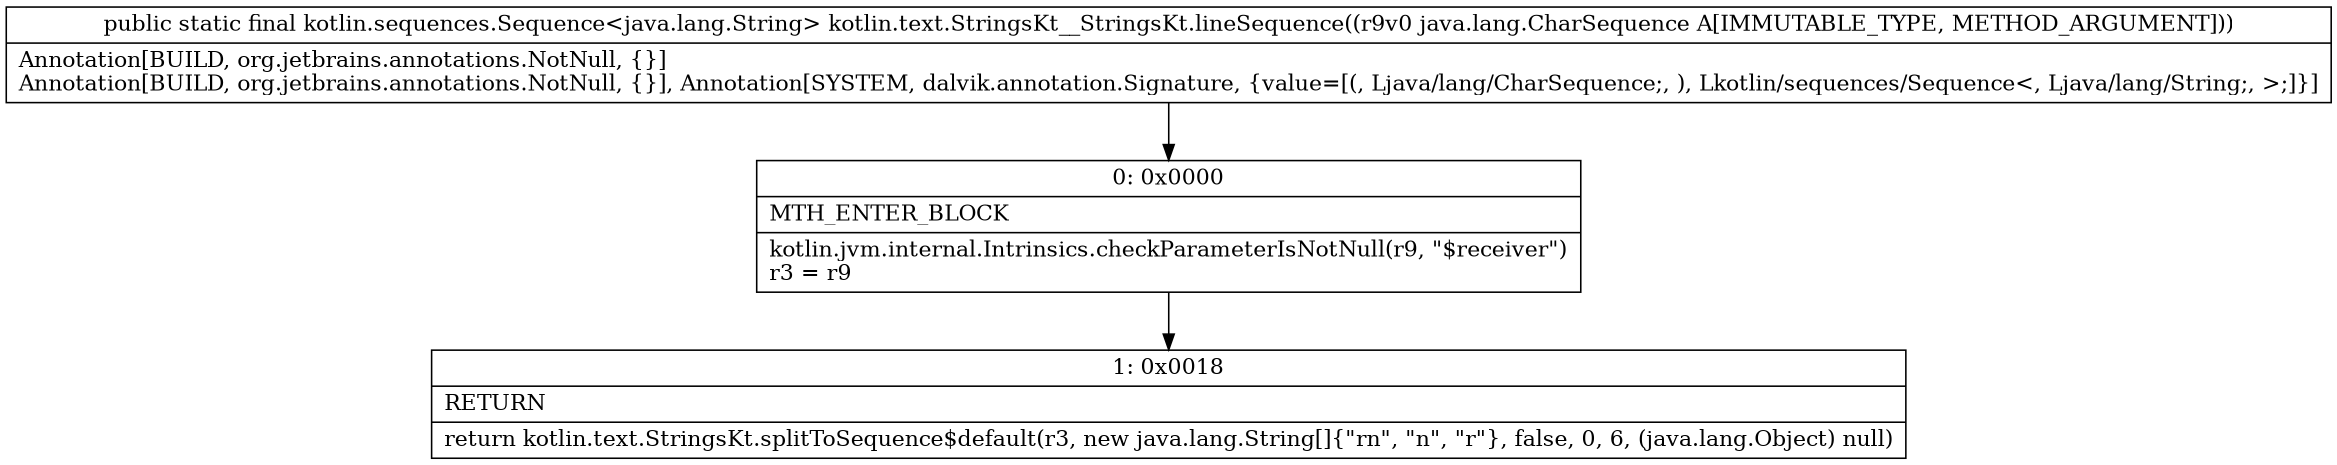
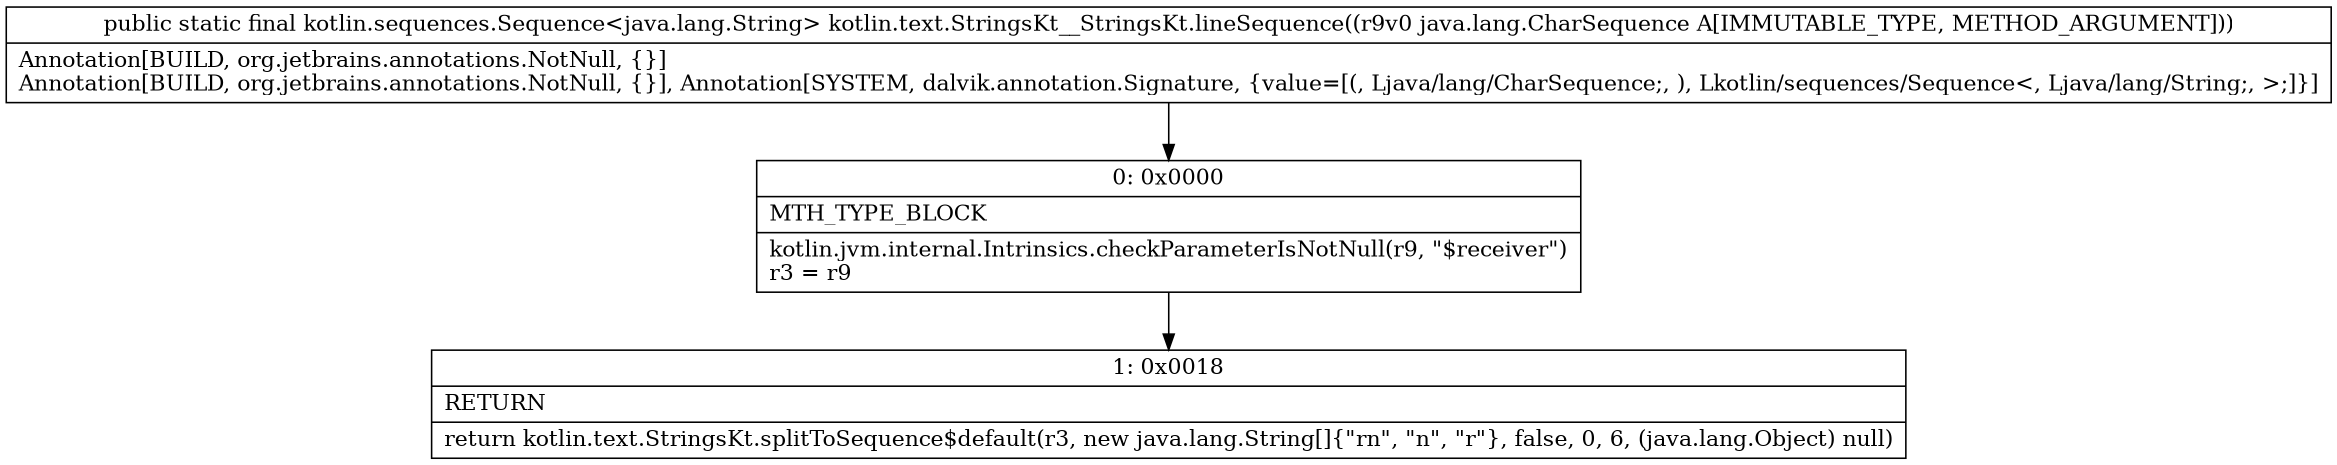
  digraph {
    node [shape=record]
-   n1 [label="{0\:\ 0x0000|MTH_ENTER_BLOCK\l|kotlin.jvm.internal.Intrinsics.checkParameterIsNotNull(r9, \"$receiver\")\lr3 = r9\l}"]
+   n1 [label="{0\:\ 0x0000|MTH_TYPE_BLOCK\l|kotlin.jvm.internal.Intrinsics.checkParameterIsNotNull(r9, \"$receiver\")\lr3 = r9\l}"]
    n2 [label="{1\:\ 0x0018|RETURN\l|return kotlin.text.StringsKt.splitToSequence$default(r3, new java.lang.String[]\{\"rn\", \"n\", \"r\"\}, false, 0, 6, (java.lang.Object) null)\l}"]
    n3 [label="{public static final kotlin.sequences.Sequence\<java.lang.String\> kotlin.text.StringsKt__StringsKt.lineSequence((r9v0 java.lang.CharSequence A[IMMUTABLE_TYPE, METHOD_ARGUMENT]))  | Annotation[BUILD, org.jetbrains.annotations.NotNull, \{\}]\lAnnotation[BUILD, org.jetbrains.annotations.NotNull, \{\}], Annotation[SYSTEM, dalvik.annotation.Signature, \{value=[(, Ljava\/lang\/CharSequence;, ), Lkotlin\/sequences\/Sequence\<, Ljava\/lang\/String;, \>;]\}]\l}"]
    n1 -> n2
    n3 -> n1
  }
